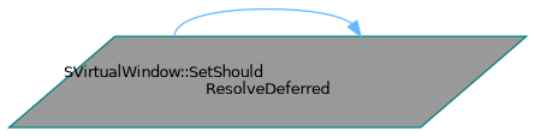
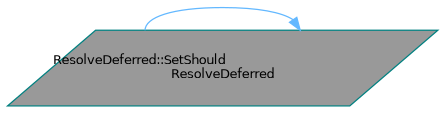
  digraph {
    rankdir=LR
-   n1 [color=teal fillcolor=grey60 fontcolor=black fontname=Helvetica fontsize=10 height=0.2 label="SVirtualWindow::SetShould\lResolveDeferred" shape=parallelogram style=filled width=0.4]
+   n1 [color=teal fillcolor=grey60 fontcolor=black fontname=Helvetica fontsize=10 height=0.2 label="ResolveDeferred::SetShould\lResolveDeferred" shape=parallelogram style=filled width=0.4]
    n1 -> n1 [color=steelblue1 fontname=Helvetica fontsize=10 labelfontname=Helvetica labelfontsize=10 style=solid]
  }
